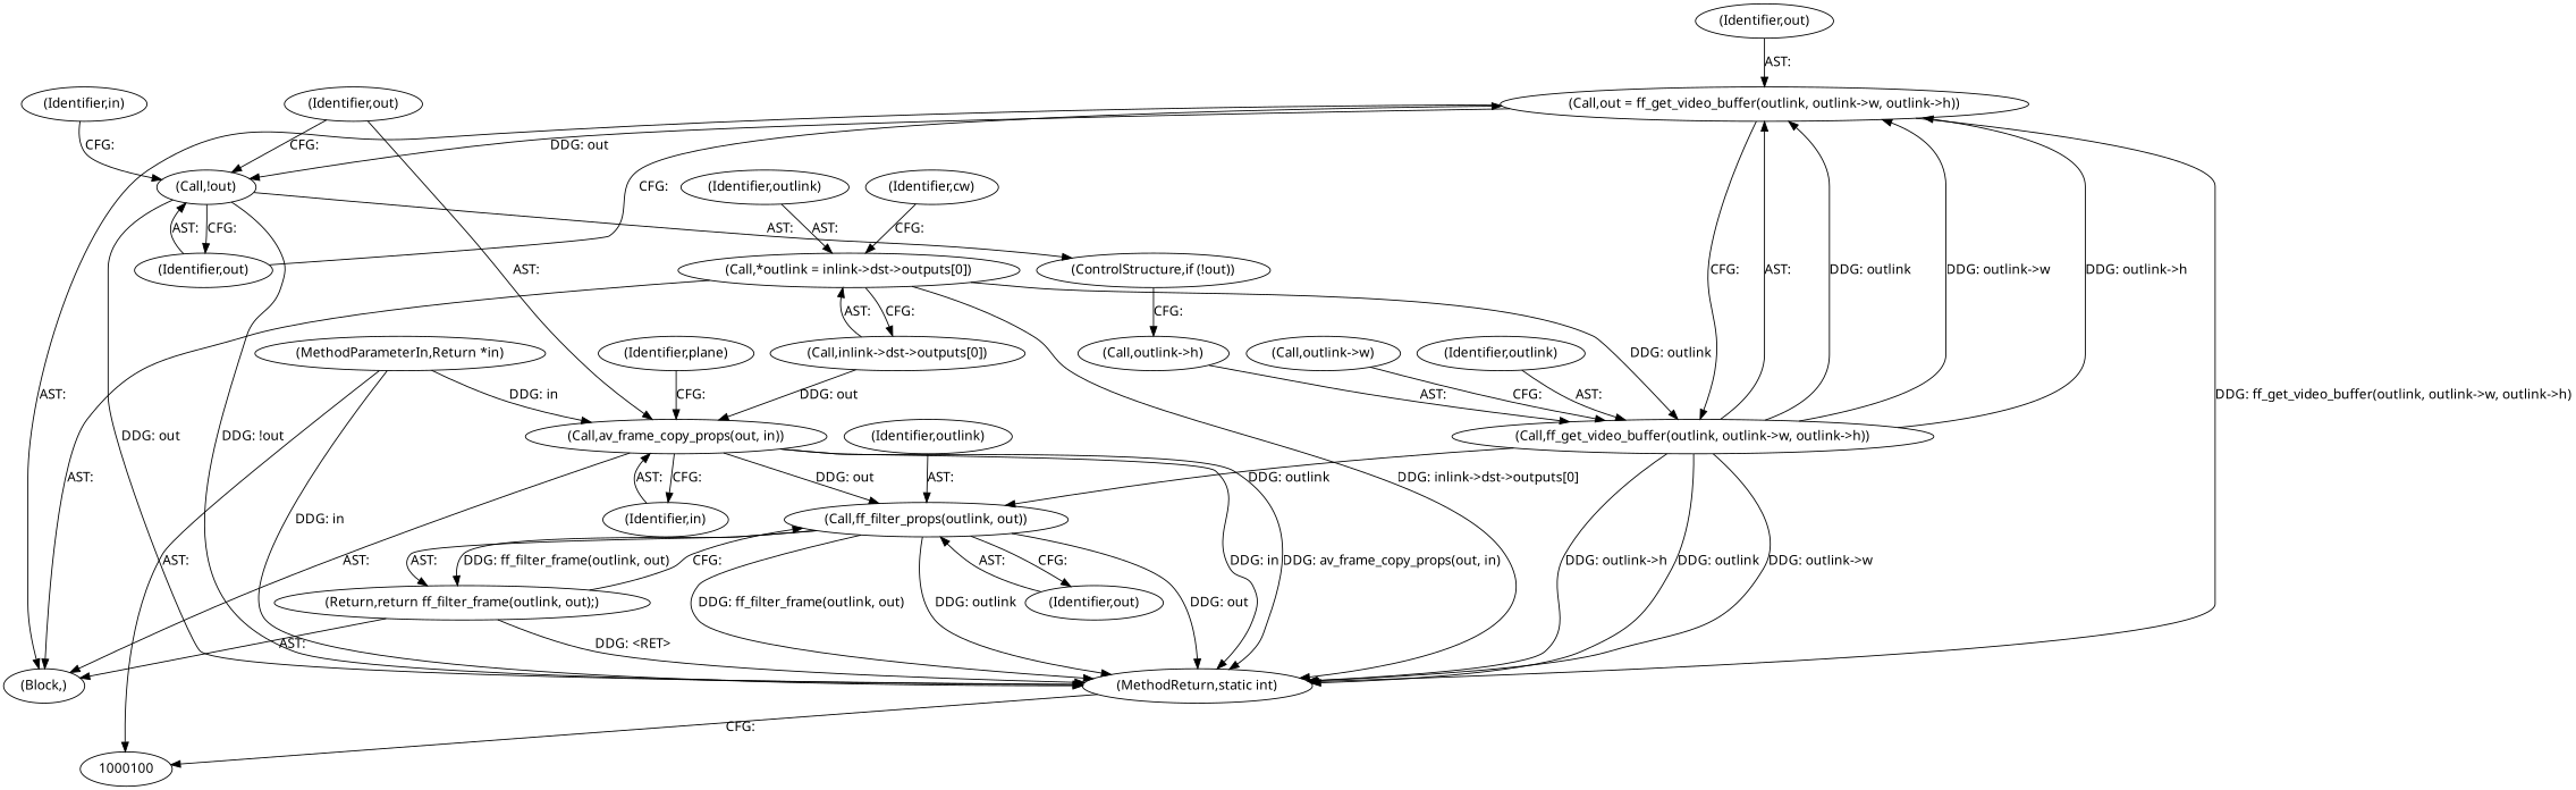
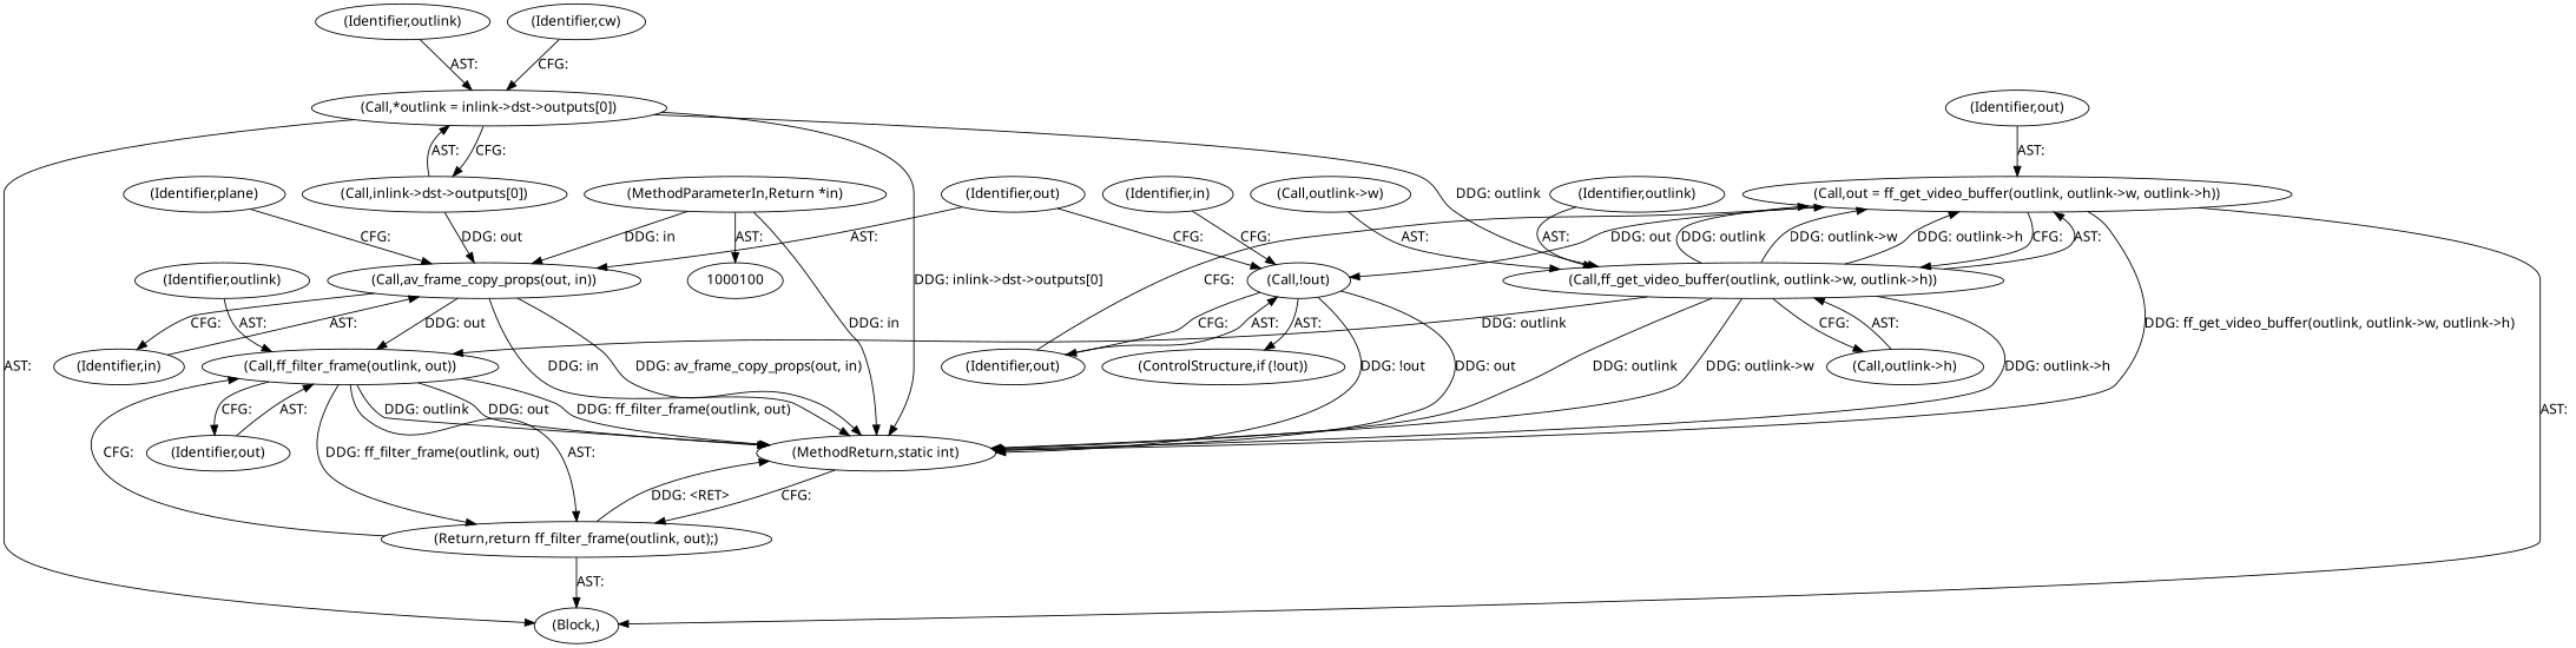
  digraph {
    fontname="Noto Sans"
    node [fontname="Noto Sans"]
    edge [fontname="Noto Sans"]
    n1 [label="(Call,av_frame_copy_props(out, in))"]
-   n2 [label="(Call,ff_filter_props(outlink, out))"]
+   n2 [label="(Call,ff_filter_frame(outlink, out))"]
    n3 [label="(MethodReturn,static int)"]
    n4 [label="(Identifier,in)"]
    n5 [label="(Block,)"]
    n6 [label="(Return,return ff_filter_frame(outlink, out);)"]
    n7 [label="(Identifier,out)"]
    n8 [label="(Call,!out)"]
    n9 [label="(Identifier,out)"]
    n10 [label="(ControlStructure,if (!out))"]
    n11 [label="(Call,out = ff_get_video_buffer(outlink, outlink->w, outlink->h))"]
    n12 [label="(Call,ff_get_video_buffer(outlink, outlink->w, outlink->h))"]
    n13 [label="(Call,outlink->h)"]
    n14 [label="(Call,*outlink = inlink->dst->outputs[0])"]
    n15 [label="(Call,inlink->dst->outputs[0])"]
    n16 [label="(MethodParameterIn,Return *in)"]
    1000100
    n18 [label="(Identifier,out)"]
    n19 [label="(Identifier,out)"]
    n20 [label="(Identifier,plane)"]
    n21 [label="(Identifier,in)"]
    n22 [label="(Identifier,outlink)"]
    n23 [label="(Identifier,outlink)"]
    n24 [label="(Call,outlink->w)"]
    n25 [label="(Identifier,cw)"]
    n26 [label="(Identifier,outlink)"]
    n1 -> n2 [label="DDG: out"]
    n1 -> n3 [label="DDG: in"]
    n1 -> n3 [label="DDG: av_frame_copy_props(out, in)"]
    n1 -> n4 [label="CFG: "]
-   n1 -> n5 [label="AST: "]
    n2 -> n3 [label="DDG: ff_filter_frame(outlink, out)"]
    n2 -> n3 [label="DDG: outlink"]
    n2 -> n3 [label="DDG: out"]
    n2 -> n6 [label="AST: "]
    n2 -> n6 [label="DDG: ff_filter_frame(outlink, out)"]
    n2 -> n7 [label="CFG: "]
-   n3 -> 1000100 [label="CFG: "]
+   n3 -> n6 [label="CFG: "]
    n4 -> n1 [label="AST: "]
    n6 -> n2 [label="CFG: "]
    n6 -> n3 [label="DDG: <RET>"]
    n6 -> n5 [label="AST: "]
    n7 -> n2 [label="AST: "]
    n8 -> n3 [label="DDG: out"]
    n8 -> n3 [label="DDG: !out"]
    n8 -> n9 [label="CFG: "]
    n8 -> n10 [label="AST: "]
    n9 -> n8 [label="AST: "]
    n9 -> n11 [label="CFG: "]
    n11 -> n3 [label="DDG: ff_get_video_buffer(outlink, outlink->w, outlink->h)"]
    n11 -> n5 [label="AST: "]
    n11 -> n8 [label="DDG: out"]
    n11 -> n12 [label="CFG: "]
    n12 -> n2 [label="DDG: outlink"]
    n12 -> n3 [label="DDG: outlink"]
    n12 -> n3 [label="DDG: outlink->w"]
    n12 -> n3 [label="DDG: outlink->h"]
    n12 -> n11 [label="AST: "]
    n12 -> n11 [label="DDG: outlink"]
    n12 -> n11 [label="DDG: outlink->w"]
    n12 -> n11 [label="DDG: outlink->h"]
-   n10 -> n13 [label="CFG: "]
+   n12 -> n13 [label="CFG: "]
    n13 -> n12 [label="AST: "]
    n14 -> n3 [label="DDG: inlink->dst->outputs[0]"]
    n14 -> n5 [label="AST: "]
    n14 -> n12 [label="DDG: outlink"]
    n14 -> n15 [label="CFG: "]
    n15 -> n1 [label="DDG: out"]
    n15 -> n14 [label="AST: "]
    n16 -> n1 [label="DDG: in"]
    n16 -> n3 [label="DDG: in"]
    n16 -> 1000100 [label="AST: "]
    n18 -> n1 [label="AST: "]
    n18 -> n8 [label="CFG: "]
    n19 -> n11 [label="AST: "]
    n20 -> n1 [label="CFG: "]
    n21 -> n8 [label="CFG: "]
    n22 -> n14 [label="AST: "]
    n23 -> n2 [label="AST: "]
-   n24 -> n12 [label="CFG: "]
+   n24 -> n12 [label="AST: "]
    n25 -> n14 [label="CFG: "]
    n26 -> n12 [label="AST: "]
  }
